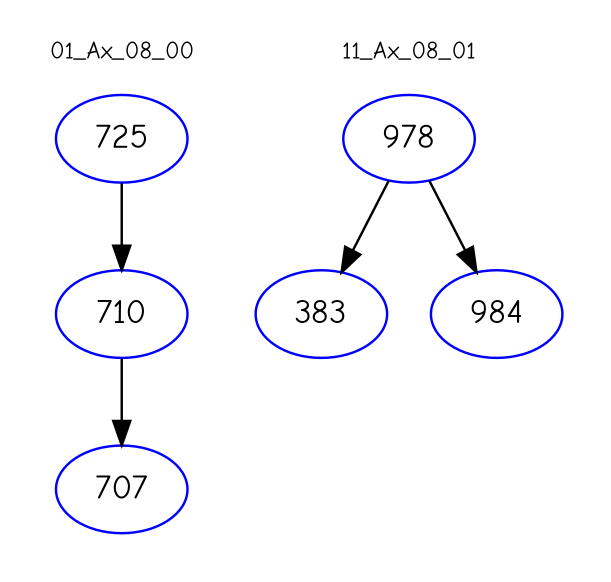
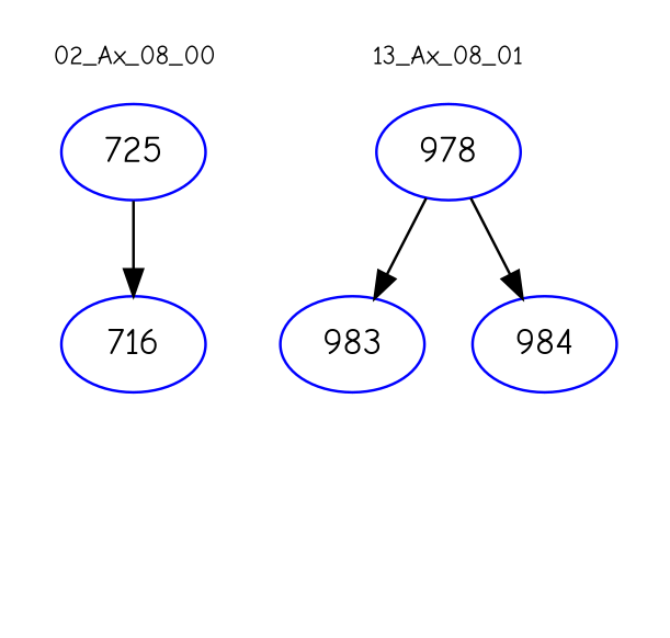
  digraph {
    fontname="Comic Neue"
    node [color=blue fontname="Comic Neue"]
    edge [color=black fontname="Comic Neue"]
-   n1 [label=710]
-   n2 [label=707]
+   n1 [label=716]
    n3 [label=725]
    n4 [label=978]
-   n5 [label=383]
+   n5 [label=983]
    n6 [label=984]
    subgraph cluster_1 {
      color=white
      fontsize=10
-     label="01_Ax_08_00"
+     label="02_Ax_08_00"
      n1
-     n2
      n3
    }
    subgraph cluster_2 {
      color=white
      fontsize=10
-     label="11_Ax_08_01"
+     label="13_Ax_08_01"
      n4
      n5
      n6
    }
-   n1 -> n2
    n3 -> n1
    n4 -> n5
    n4 -> n6
  }
